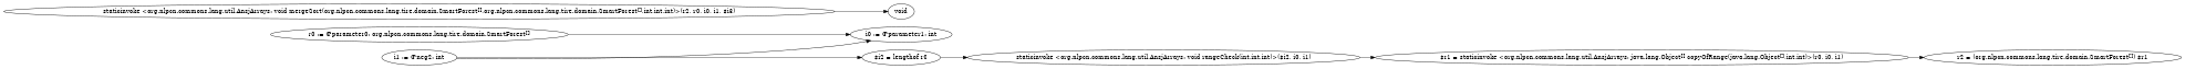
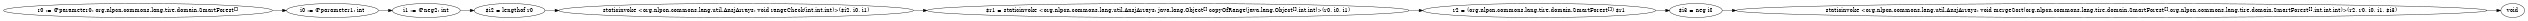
  digraph {
    rankdir=LR
    "r0 := @parameter0: org.nlpcn.commons.lang.tire.domain.SmartForest[]"
    "i0 := @parameter1: int"
    n3 [label="i1 := @neg2: int"]
    "$i2 = lengthof r0"
    "staticinvoke <org.nlpcn.commons.lang.util.AnsjArrays: void rangeCheck(int,int,int)>($i2, i0, i1)"
    "$r1 = staticinvoke <org.nlpcn.commons.lang.util.AnsjArrays: java.lang.Object[] copyOfRange(java.lang.Object[],int,int)>(r0, i0, i1)"
    "r2 = (org.nlpcn.commons.lang.tire.domain.SmartForest[]) $r1"
+   "$i3 = neg i0"
    "staticinvoke <org.nlpcn.commons.lang.util.AnsjArrays: void mergeSort(org.nlpcn.commons.lang.tire.domain.SmartForest[],org.nlpcn.commons.lang.tire.domain.SmartForest[],int,int,int)>(r2, r0, i0, i1, $i3)"
    n10 [label=void]
    "r0 := @parameter0: org.nlpcn.commons.lang.tire.domain.SmartForest[]" -> "i0 := @parameter1: int"
-   n3 -> "i0 := @parameter1: int"
+   "i0 := @parameter1: int" -> n3
    n3 -> "$i2 = lengthof r0"
    "$i2 = lengthof r0" -> "staticinvoke <org.nlpcn.commons.lang.util.AnsjArrays: void rangeCheck(int,int,int)>($i2, i0, i1)"
    "staticinvoke <org.nlpcn.commons.lang.util.AnsjArrays: void rangeCheck(int,int,int)>($i2, i0, i1)" -> "$r1 = staticinvoke <org.nlpcn.commons.lang.util.AnsjArrays: java.lang.Object[] copyOfRange(java.lang.Object[],int,int)>(r0, i0, i1)"
    "$r1 = staticinvoke <org.nlpcn.commons.lang.util.AnsjArrays: java.lang.Object[] copyOfRange(java.lang.Object[],int,int)>(r0, i0, i1)" -> "r2 = (org.nlpcn.commons.lang.tire.domain.SmartForest[]) $r1"
+   "r2 = (org.nlpcn.commons.lang.tire.domain.SmartForest[]) $r1" -> "$i3 = neg i0"
+   "$i3 = neg i0" -> "staticinvoke <org.nlpcn.commons.lang.util.AnsjArrays: void mergeSort(org.nlpcn.commons.lang.tire.domain.SmartForest[],org.nlpcn.commons.lang.tire.domain.SmartForest[],int,int,int)>(r2, r0, i0, i1, $i3)"
    "staticinvoke <org.nlpcn.commons.lang.util.AnsjArrays: void mergeSort(org.nlpcn.commons.lang.tire.domain.SmartForest[],org.nlpcn.commons.lang.tire.domain.SmartForest[],int,int,int)>(r2, r0, i0, i1, $i3)" -> n10
  }
